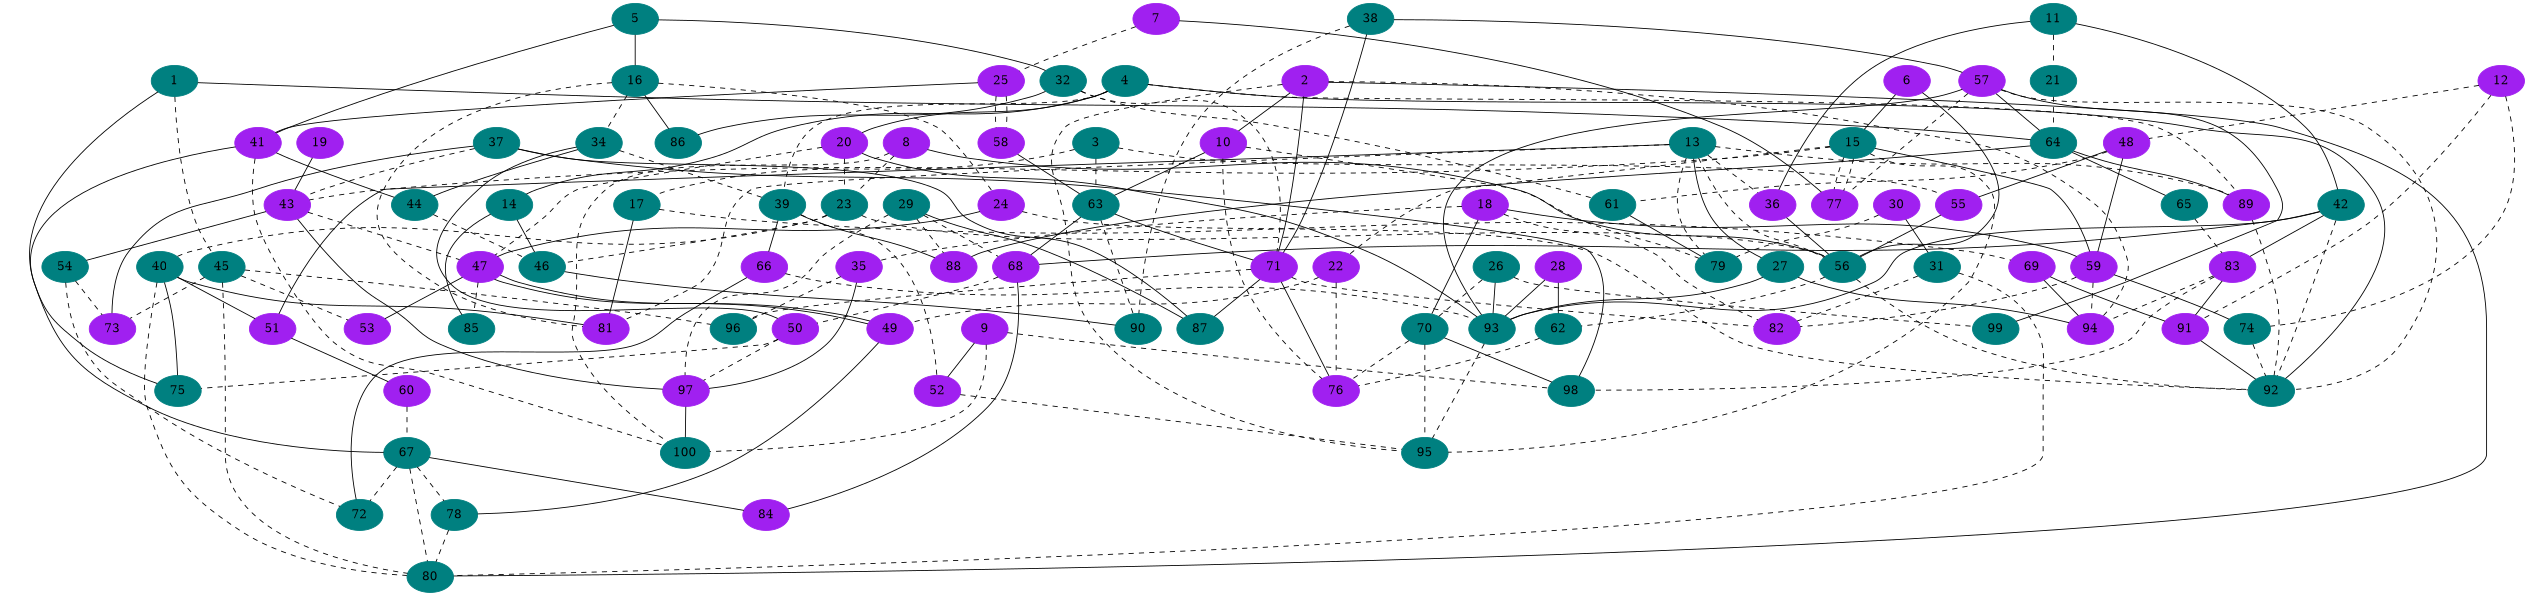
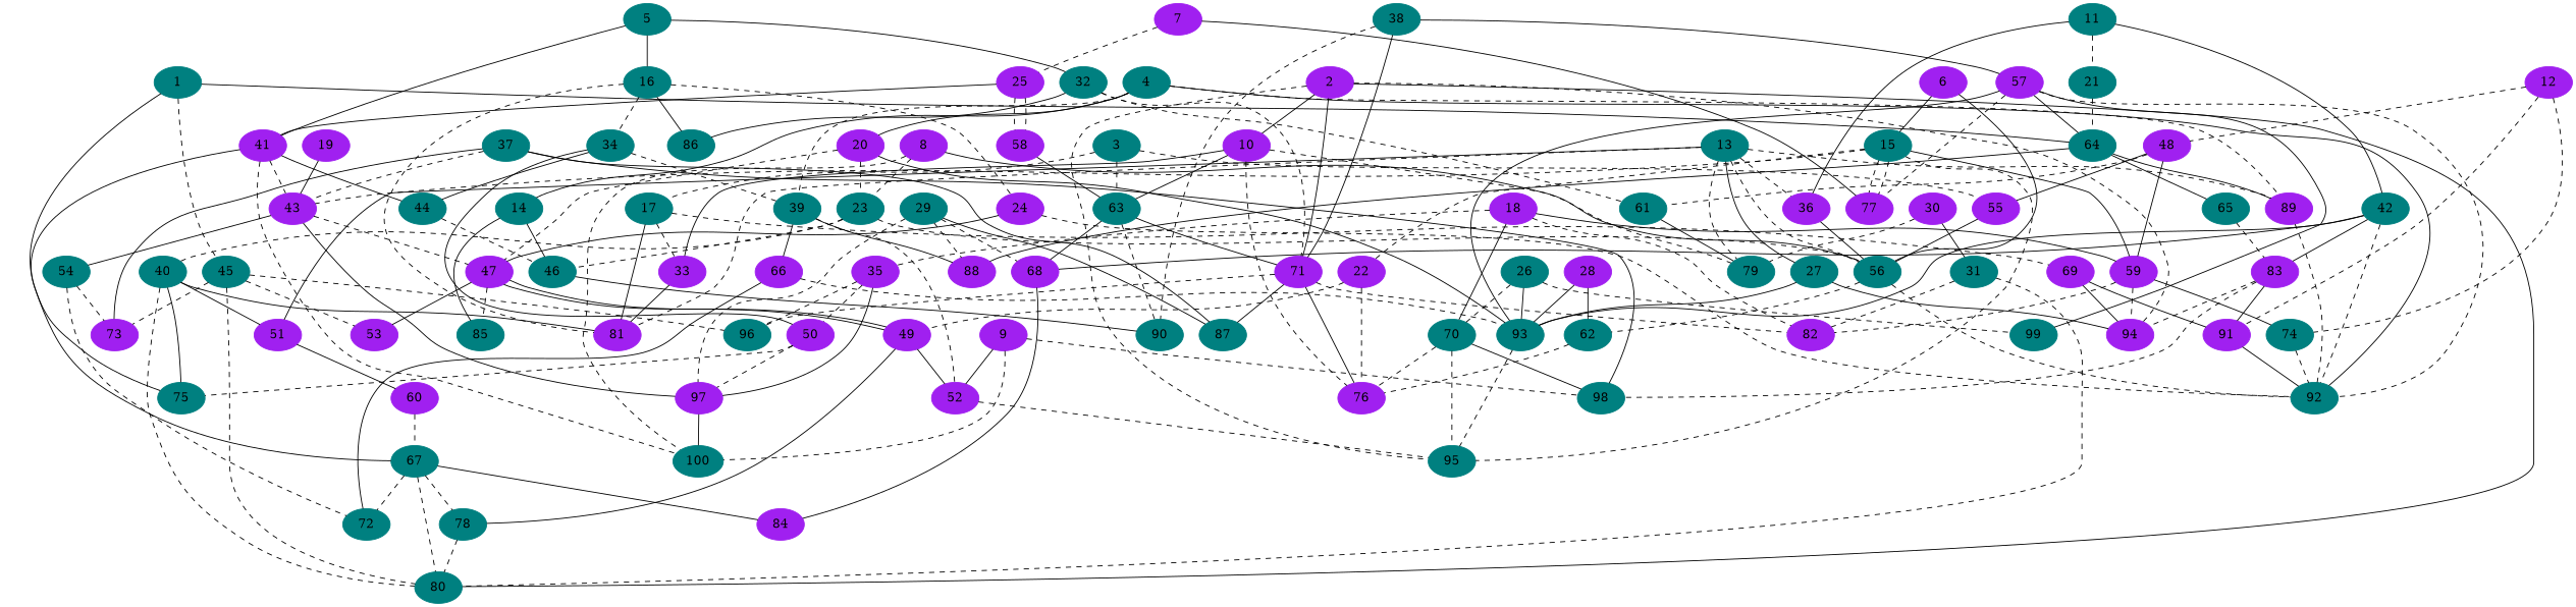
  graph {
    node [color=teal style=filled]
    edge [style=dashed]
    1
    45
    64
    75
    80
    96
    73 [color=purple]
    53 [color=purple]
    89 [color=purple]
    88 [color=purple]
    65
    2 [color=purple]
    10 [color=purple]
    71 [color=purple]
    94 [color=purple]
    95
    63
+   33 [color=purple]
    76 [color=purple]
    79
    82 [color=purple]
    87
    3
    17
    55 [color=purple]
    81 [color=purple]
    69 [color=purple]
    56
    68 [color=purple]
    90
    4
    14
    20 [color=purple]
    39
    92
    46
    85
    23
    47 [color=purple]
    93
    52 [color=purple]
    66 [color=purple]
    5
    16
    32
    41 [color=purple]
    24 [color=purple]
    34
    86
    61
    100
    43 [color=purple]
    44
    67
    6 [color=purple]
    15
    77 [color=purple]
    22 [color=purple]
    59 [color=purple]
    62
    7 [color=purple]
    25 [color=purple]
    58 [color=purple]
    8 [color=purple]
    40
    9 [color=purple]
    98
    11
    21
    36 [color=purple]
    42
    83 [color=purple]
    12 [color=purple]
    48 [color=purple]
    74
    91 [color=purple]
    13
    27
    51 [color=purple]
    60 [color=purple]
    49 [color=purple]
    97 [color=purple]
    54
    50 [color=purple]
    18 [color=purple]
    35 [color=purple]
    70
    19 [color=purple]
    78
    26
    99
    28 [color=purple]
    29
    84 [color=purple]
    30 [color=purple]
    31
    37
    38
    57 [color=purple]
    72
    1 -- 45
    1 -- 64 [style=solid]
    1 -- 75 [style=solid]
    45 -- 80
    45 -- 96
    45 -- 73
    45 -- 53
    64 -- 89 [style=solid]
    64 -- 88 [style=solid]
    64 -- 65 [style=solid]
    89 -- 92
    65 -- 83
    2 -- 80 [style=solid]
    2 -- 10 [style=solid]
    2 -- 71 [style=solid]
    2 -- 94
    2 -- 95
    10 -- 63 [style=solid]
+   10 -- 33 [style=solid]
    10 -- 76
    10 -- 79
    71 -- 96
    71 -- 76 [style=solid]
    71 -- 82
    71 -- 87 [style=solid]
    63 -- 71 [style=solid]
    63 -- 68 [style=solid]
    63 -- 90
+   33 -- 81 [style=solid]
    3 -- 63
    3 -- 17
    3 -- 55
+   17 -- 33
    17 -- 81 [style=solid]
    17 -- 69
    55 -- 56 [style=solid]
    69 -- 94 [style=solid]
    69 -- 91 [style=solid]
    56 -- 92
    56 -- 62
    68 -- 84 [style=solid]
    4 -- 89
    4 -- 14 [style=solid]
    4 -- 20 [style=solid]
    4 -- 39
    4 -- 92 [style=solid]
    14 -- 46 [style=solid]
    14 -- 85 [style=solid]
    20 -- 23
    20 -- 47
    20 -- 93 [style=solid]
    39 -- 88 [style=solid]
    39 -- 52
    39 -- 66 [style=solid]
    46 -- 90 [style=solid]
    23 -- 56
    23 -- 46
    23 -- 40
    47 -- 53 [style=solid]
    47 -- 85
    47 -- 49 [style=solid]
    47 -- 49 [style=solid]
    93 -- 95
    52 -- 95
    66 -- 93
    66 -- 72 [style=solid]
    5 -- 16 [style=solid]
    5 -- 32 [style=solid]
    5 -- 41 [style=solid]
    16 -- 81
    16 -- 24
    16 -- 34
    16 -- 86 [style=solid]
    32 -- 71
    32 -- 86 [style=solid]
    32 -- 61
    41 -- 100
+   41 -- 43
    41 -- 44 [style=solid]
    41 -- 67 [style=solid]
    24 -- 92
    24 -- 47 [style=solid]
    34 -- 39
    34 -- 44 [style=solid]
    34 -- 50 [style=solid]
    61 -- 79 [style=solid]
    43 -- 47
    43 -- 97 [style=solid]
    43 -- 54 [style=solid]
    44 -- 46
    67 -- 80
    67 -- 78
    67 -- 84 [style=solid]
    67 -- 72
    6 -- 56 [style=solid]
    6 -- 15 [style=solid]
    15 -- 95
    15 -- 43
    15 -- 77
    15 -- 77
    15 -- 22
    15 -- 59 [style=solid]
    22 -- 76
    22 -- 49
    59 -- 94
    59 -- 82
    59 -- 74 [style=solid]
    62 -- 76
    7 -- 77 [style=solid]
    7 -- 25
    25 -- 41 [style=solid]
    25 -- 58
    25 -- 58
    58 -- 63 [style=solid]
    8 -- 56 [style=solid]
    8 -- 23
    8 -- 100
    40 -- 75 [style=solid]
    40 -- 80
    40 -- 81 [style=solid]
    40 -- 51 [style=solid]
    9 -- 52 [style=solid]
    9 -- 100
    9 -- 98
    11 -- 21
    11 -- 36 [style=solid]
    11 -- 42 [style=solid]
    21 -- 64
    36 -- 56 [style=solid]
    42 -- 68 [style=solid]
    42 -- 92
    42 -- 93 [style=solid]
    42 -- 83 [style=solid]
    83 -- 94
    83 -- 98
    83 -- 91 [style=solid]
    12 -- 48
    12 -- 74
    12 -- 91
    48 -- 55 [style=solid]
    48 -- 61
    48 -- 59 [style=solid]
    74 -- 92
    91 -- 92 [style=solid]
    13 -- 89
    13 -- 79
    13 -- 81
    13 -- 56
    13 -- 36
    13 -- 27 [style=solid]
    13 -- 51 [style=solid]
    27 -- 94 [style=solid]
    27 -- 93 [style=solid]
    51 -- 60 [style=solid]
    60 -- 67
+   49 -- 52 [style=solid]
    49 -- 78 [style=solid]
    97 -- 100 [style=solid]
    54 -- 73
    54 -- 72
    50 -- 75
    50 -- 97
    18 -- 82
    18 -- 59 [style=solid]
    18 -- 35
    18 -- 70 [style=solid]
    35 -- 96
    35 -- 97 [style=solid]
-   68 -- 50
+   35 -- 50
    70 -- 95
    70 -- 76
    70 -- 98 [style=solid]
    19 -- 43 [style=solid]
    78 -- 80
    26 -- 93 [style=solid]
    26 -- 70
    26 -- 99
    28 -- 93 [style=solid]
    28 -- 62 [style=solid]
    29 -- 88
    29 -- 87 [style=solid]
    29 -- 68
    29 -- 97
    30 -- 79
    30 -- 31 [style=solid]
    31 -- 80
    31 -- 82
    37 -- 73 [style=solid]
    37 -- 87 [style=solid]
    37 -- 43
    37 -- 98 [style=solid]
    38 -- 71 [style=solid]
    38 -- 90
    38 -- 57 [style=solid]
    57 -- 64 [style=solid]
    57 -- 92
    57 -- 93 [style=solid]
    57 -- 77
    57 -- 99 [style=solid]
  }
